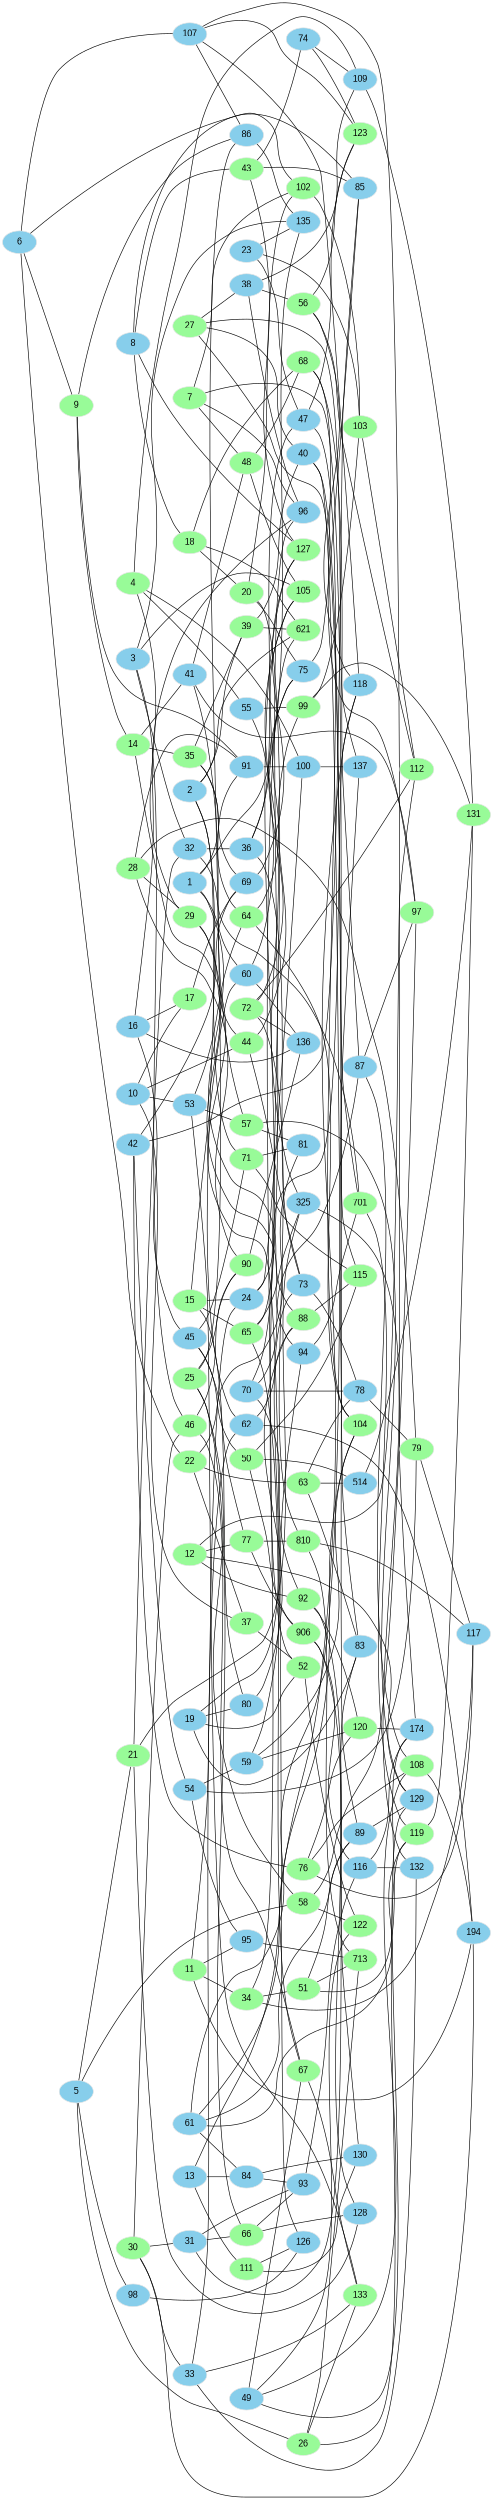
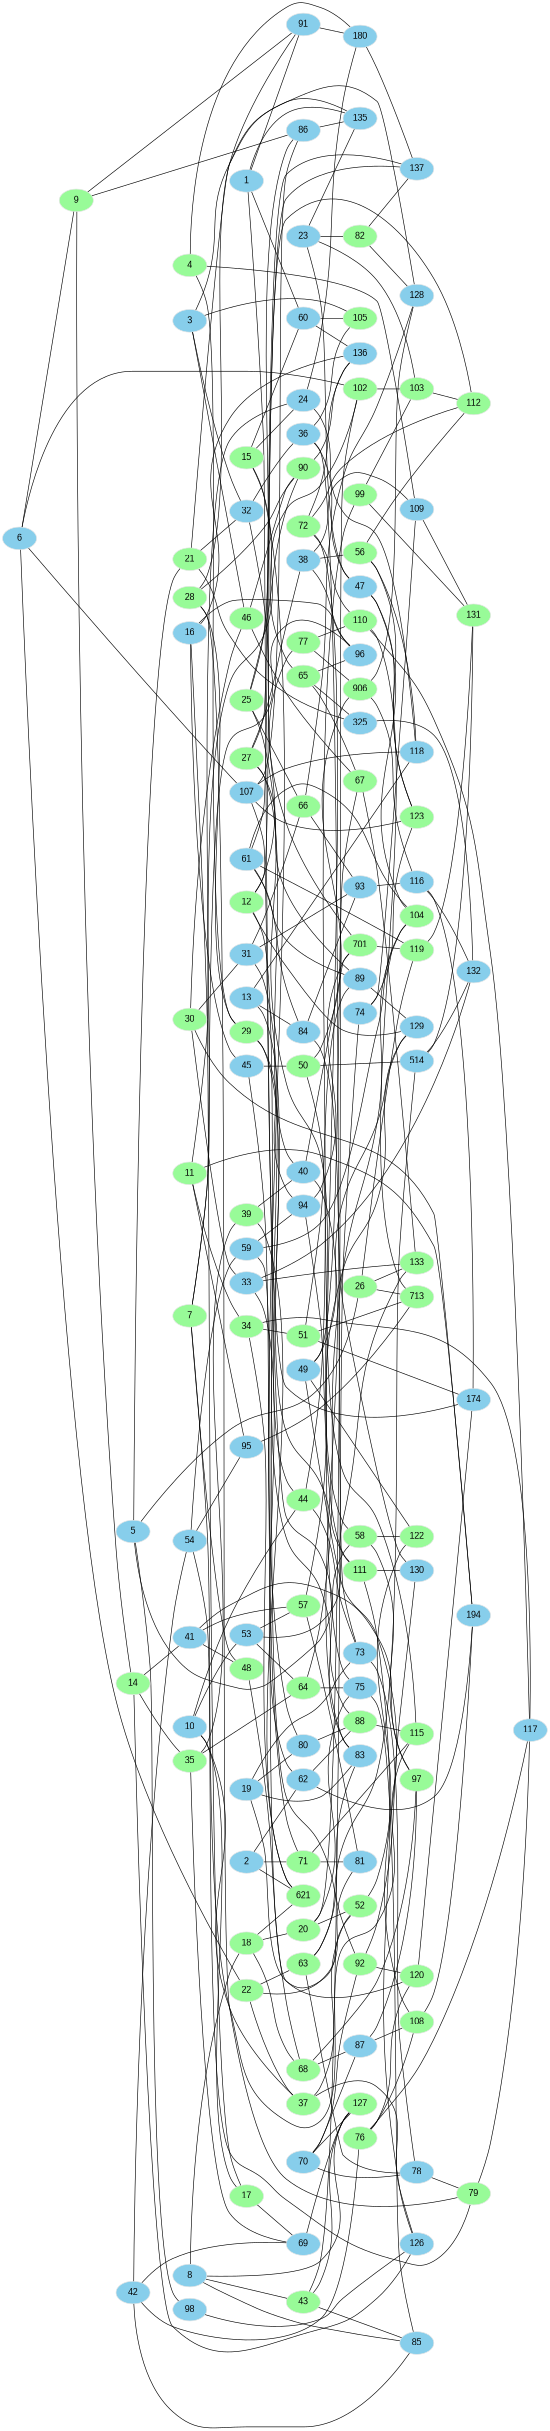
  graph {
    fontname="Liberation Sans"
    rankdir=LR
    node [color=gray90 fillcolor=palegreen fontname="Liberation Sans" style=filled]
    edge [fontname="Liberation Sans"]
    1 [fillcolor=skyblue]
    60 [fillcolor=skyblue]
    88
    91 [fillcolor=skyblue]
    135 [fillcolor=skyblue]
    105
    136 [fillcolor=skyblue]
    115
-   100 [fillcolor=skyblue]
+   100 [fillcolor=skyblue label=180]
    2 [fillcolor=skyblue]
    39
    62 [fillcolor=skyblue]
    71
    n14 [label=621]
    40 [fillcolor=skyblue]
    n16 [fillcolor=skyblue label=194]
    81 [fillcolor=skyblue]
    3 [fillcolor=skyblue]
    32 [fillcolor=skyblue]
    46
    36 [fillcolor=skyblue]
    n22 [label=701]
    90
    67
    4
    29
-   55 [fillcolor=skyblue]
    109 [fillcolor=skyblue]
    44
    94 [fillcolor=skyblue]
    n31 [fillcolor=skyblue label=325]
    99
    137 [fillcolor=skyblue]
    131
    5 [fillcolor=skyblue]
    21
    26
    58
    98 [fillcolor=skyblue]
    128 [fillcolor=skyblue]
    n41 [label=713]
    119
    133
    97
    122
    126 [fillcolor=skyblue]
    6 [fillcolor=skyblue]
    9
    22
    102
    107 [fillcolor=skyblue]
    14
    86 [fillcolor=skyblue]
    37
    63
    103
    118 [fillcolor=skyblue]
    123
    n59 [fillcolor=skyblue label=174]
    7
    48
    96 [fillcolor=skyblue]
    68
    8 [fillcolor=skyblue]
    18
    43
    85 [fillcolor=skyblue]
    127
    20
    74 [fillcolor=skyblue]
    35
    41 [fillcolor=skyblue]
    10 [fillcolor=skyblue]
    17
    53 [fillcolor=skyblue]
    69 [fillcolor=skyblue]
    52
    73 [fillcolor=skyblue]
    64
    57
    24 [fillcolor=skyblue]
    11
    34
    95 [fillcolor=skyblue]
    51
    117 [fillcolor=skyblue]
    12
    77
    92
    112
    129 [fillcolor=skyblue]
    n92 [label=906]
-   110 [label=810]
+   110
    130 [fillcolor=skyblue]
    120
    13 [fillcolor=skyblue]
    84 [fillcolor=skyblue]
    111
    93 [fillcolor=skyblue]
    15
    65
    80 [fillcolor=skyblue]
    16 [fillcolor=skyblue]
    45 [fillcolor=skyblue]
    50
    75 [fillcolor=skyblue]
    87 [fillcolor=skyblue]
    19 [fillcolor=skyblue]
    83 [fillcolor=skyblue]
    78 [fillcolor=skyblue]
    132 [fillcolor=skyblue]
    n112 [fillcolor=skyblue label=514]
    23 [fillcolor=skyblue]
    47 [fillcolor=skyblue]
+   82
    104
    25
    66
    38 [fillcolor=skyblue]
    27
    89 [fillcolor=skyblue]
    56
    28
    79
    30
    31 [fillcolor=skyblue]
    33 [fillcolor=skyblue]
    116 [fillcolor=skyblue]
    42 [fillcolor=skyblue]
    54 [fillcolor=skyblue]
    76
    59 [fillcolor=skyblue]
    108
    49 [fillcolor=skyblue]
    61 [fillcolor=skyblue]
    70 [fillcolor=skyblue]
    72
    1 -- 60
    1 -- 88
    1 -- 91
    1 -- 135
    60 -- 105
    60 -- 136
    88 -- 115
    91 -- 100
    100 -- 137
-   2 -- 39
    2 -- 62
    2 -- 71
    2 -- n14
    39 -- n14
    39 -- 40
    62 -- 88
    62 -- n16
    71 -- 115
    71 -- 81
    40 -- n22
    40 -- 83
    3 -- 135
    3 -- 105
    3 -- 32
    3 -- 46
    32 -- 36
    32 -- n22
    46 -- 90
    46 -- 67
    36 -- 105
    36 -- 73
    36 -- 47
    n22 -- 119
    90 -- 136
    67 -- 133
    4 -- 100
    4 -- 29
-   4 -- 55
    4 -- 109
    29 -- 44
    29 -- 94
-   55 -- n31
-   55 -- 99
    109 -- 131
    44 -- 99
    44 -- 73
    94 -- n22
+   94 -- 111
    n31 -- 132
    99 -- 131
    99 -- 103
    5 -- 21
    5 -- 26
    5 -- 58
    5 -- 98
    21 -- 32
    21 -- n31
    21 -- 128
    26 -- n41
    26 -- 119
    26 -- 133
    58 -- 97
    58 -- 122
    98 -- 126
    119 -- 131
    6 -- 9
    6 -- 22
    6 -- 102
    6 -- 107
    9 -- 91
    9 -- 14
    9 -- 86
    22 -- 81
    22 -- 37
    22 -- 63
    102 -- 103
    107 -- 86
    107 -- 118
    107 -- 123
    107 -- n59
    14 -- 126
    14 -- 35
    14 -- 41
    86 -- 135
+   37 -- 126
    37 -- 52
    63 -- 83
    63 -- 78
    63 -- n112
    103 -- 112
    7 -- 115
    7 -- 102
    7 -- 48
    7 -- 96
-   48 -- 105
    48 -- 68
    68 -- 97
    68 -- 87
    8 -- 18
    8 -- 43
    8 -- 85
    8 -- 127
    18 -- n14
    18 -- 68
    18 -- 20
    43 -- 85
    43 -- 127
    43 -- 74
    20 -- 102
    20 -- 52
    20 -- 75
    74 -- 109
    74 -- 123
    35 -- 39
    35 -- 69
    35 -- 64
    41 -- 97
    41 -- 48
    41 -- 57
    10 -- 44
    10 -- 37
    10 -- 17
    10 -- 53
    17 -- 69
    53 -- 133
    53 -- 64
    53 -- 57
    69 -- 127
    52 -- 122
    73 -- 78
    64 -- 75
    64 -- 104
    57 -- 81
    57 -- 129
    24 -- 100
    24 -- 118
    11 -- n16
    11 -- 24
    11 -- 34
    11 -- 95
    34 -- n14
    34 -- 51
    34 -- 117
    95 -- n41
    51 -- n41
    51 -- n59
    51 -- 89
    12 -- 77
    12 -- 92
    12 -- 112
    12 -- 129
    77 -- n92
    77 -- 110
    92 -- 130
    92 -- 120
    n92 -- 128
    n92 -- 116
    110 -- n41
    110 -- 117
    120 -- n59
    13 -- 118
    13 -- 84
    13 -- 111
    84 -- 130
    84 -- 93
    111 -- 126
    111 -- 130
    93 -- 116
    15 -- 60
    15 -- 24
    15 -- 65
    15 -- 80
    65 -- 67
    65 -- n31
    65 -- 96
    80 -- 88
    16 -- 136
    16 -- 96
    16 -- 17
    16 -- 45
    45 -- 71
-   45 -- 77
    45 -- 50
    50 -- 115
    50 -- n92
    50 -- n112
    75 -- 85
    87 -- 97
    87 -- 108
    19 -- 52
    19 -- 73
    19 -- 80
    19 -- 83
    78 -- 79
    n112 -- 131
+   n112 -- 132
    23 -- 135
    23 -- 103
    23 -- 47
+   23 -- 82
    47 -- 123
    47 -- 104
+   82 -- 137
+   82 -- 128
    25 -- 90
    25 -- 58
    25 -- 86
    25 -- 66
    66 -- 128
    66 -- 93
    38 -- 109
    38 -- 96
    38 -- 56
    27 -- 40
    27 -- 137
    27 -- 38
    27 -- 89
    89 -- 129
    56 -- 118
    56 -- 123
    56 -- 112
    28 -- 91
    28 -- 90
    28 -- 29
    28 -- 79
    79 -- 117
    30 -- n16
    30 -- 46
    30 -- 31
    30 -- 33
    31 -- 93
    31 -- 83
    31 -- 66
    33 -- 62
    33 -- 133
    33 -- 132
    116 -- n59
    116 -- 132
    42 -- 85
    42 -- 69
    42 -- 54
    42 -- 76
    54 -- 95
    54 -- 79
    54 -- 59
    76 -- 117
    76 -- 120
    76 -- 108
    59 -- 94
    59 -- 120
    59 -- 104
    108 -- n16
    49 -- 67
    49 -- 122
    49 -- 129
    49 -- 108
    61 -- 137
    61 -- 119
    61 -- 84
    61 -- 104
    61 -- 89
    70 -- 127
    70 -- 92
    70 -- 87
    70 -- 78
    72 -- 136
    72 -- 112
    72 -- 110
    72 -- 75
  }
